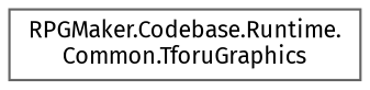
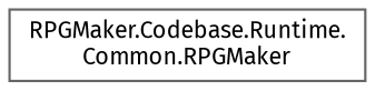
  digraph {
    rankdir=LR
    fontname="Fira Sans"
-   n1 [color=grey40 fillcolor=white fontname="Fira Sans" fontsize=10 height=0.2 label="RPGMaker.Codebase.Runtime.\lCommon.TforuGraphics" shape=box style=filled width=0.4]
+   n1 [color=grey40 fillcolor=white fontname="Fira Sans" fontsize=10 height=0.2 label="RPGMaker.Codebase.Runtime.\lCommon.RPGMaker" shape=box style=filled width=0.4]
  }
